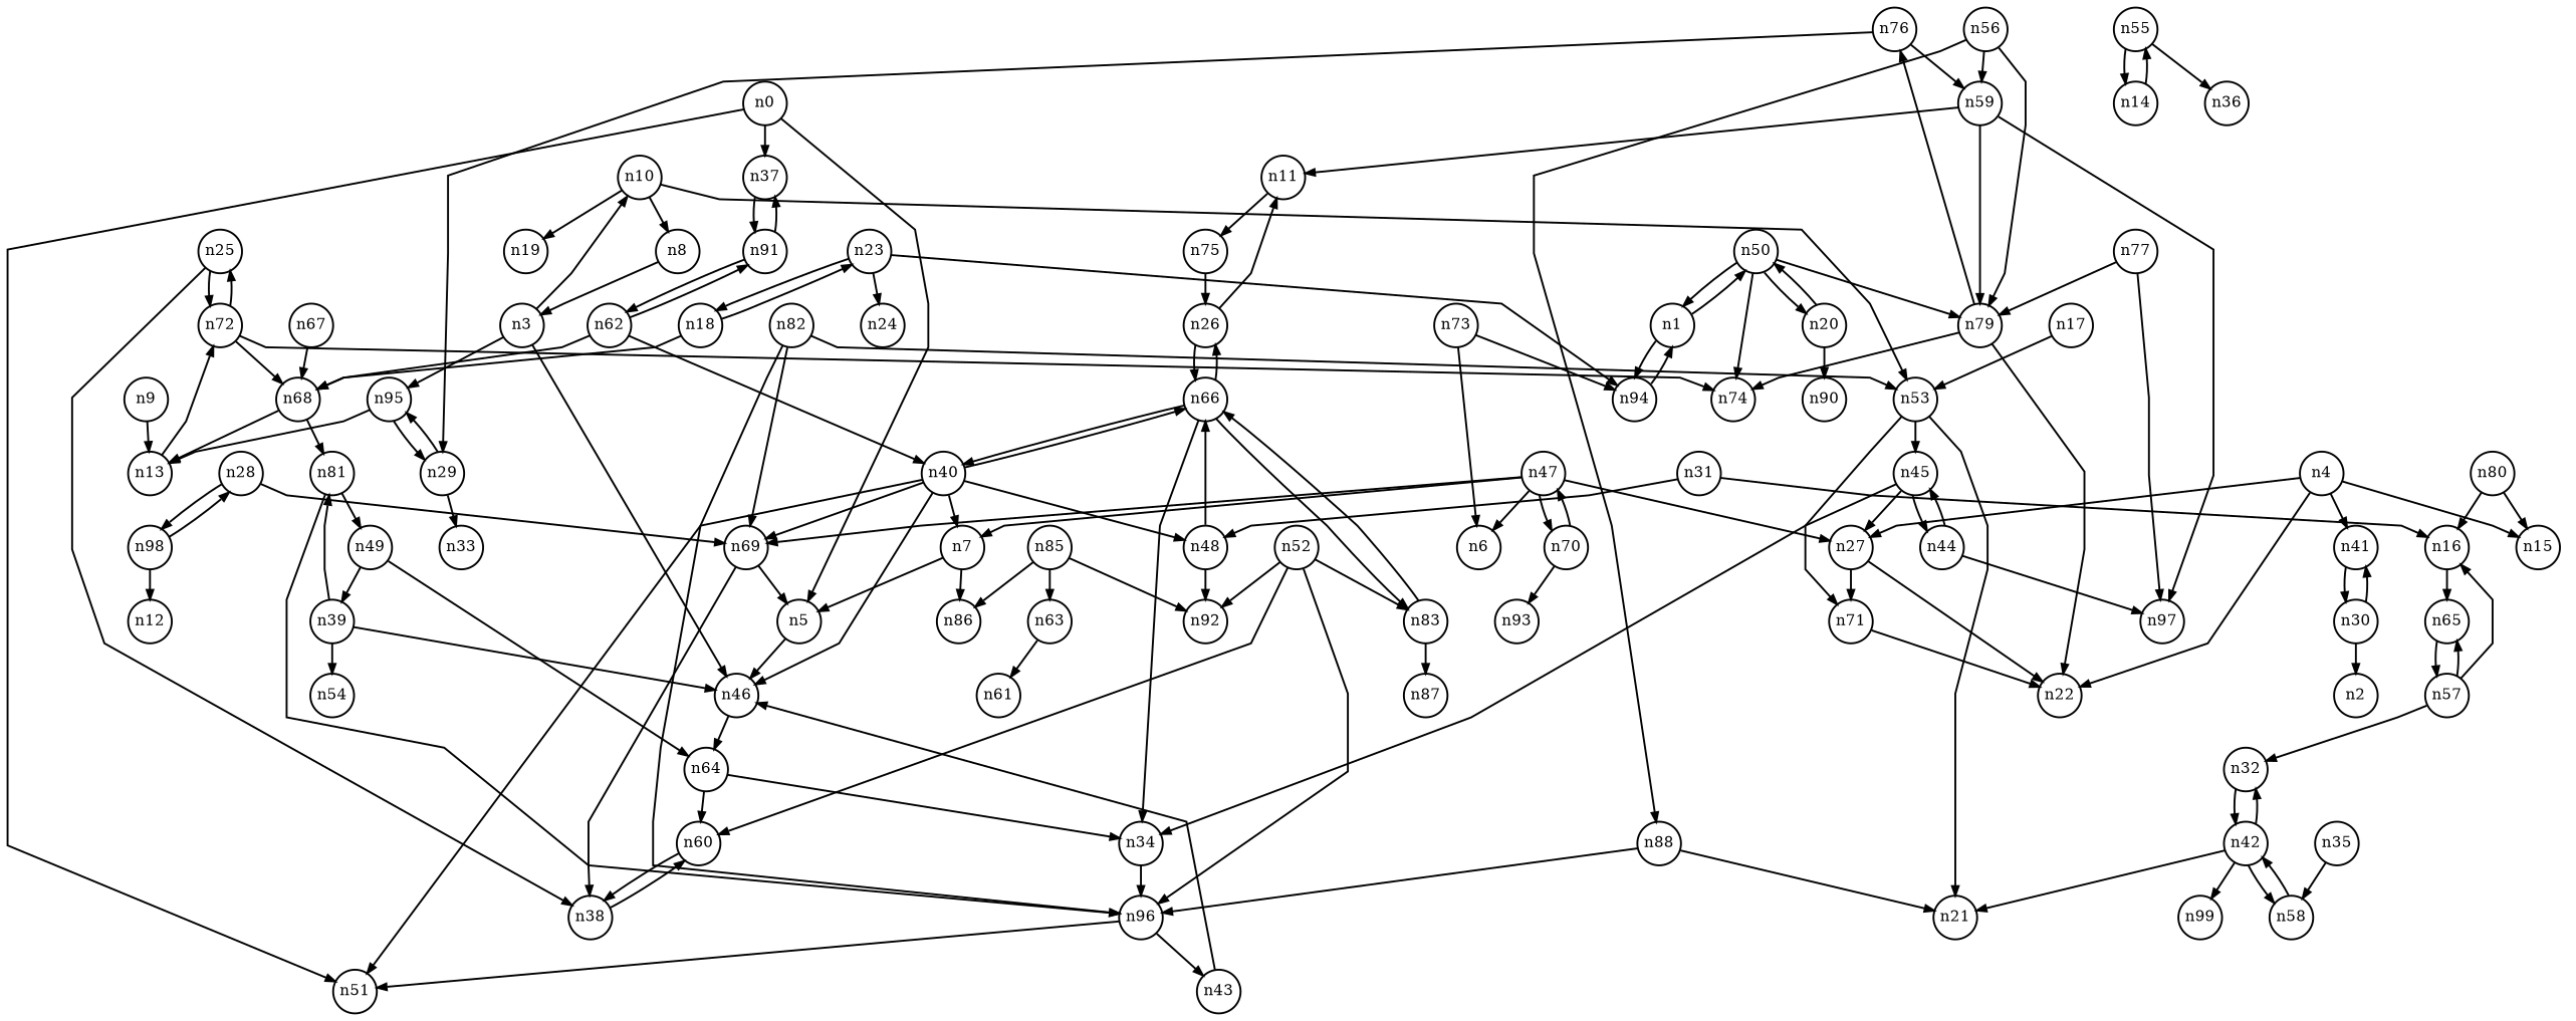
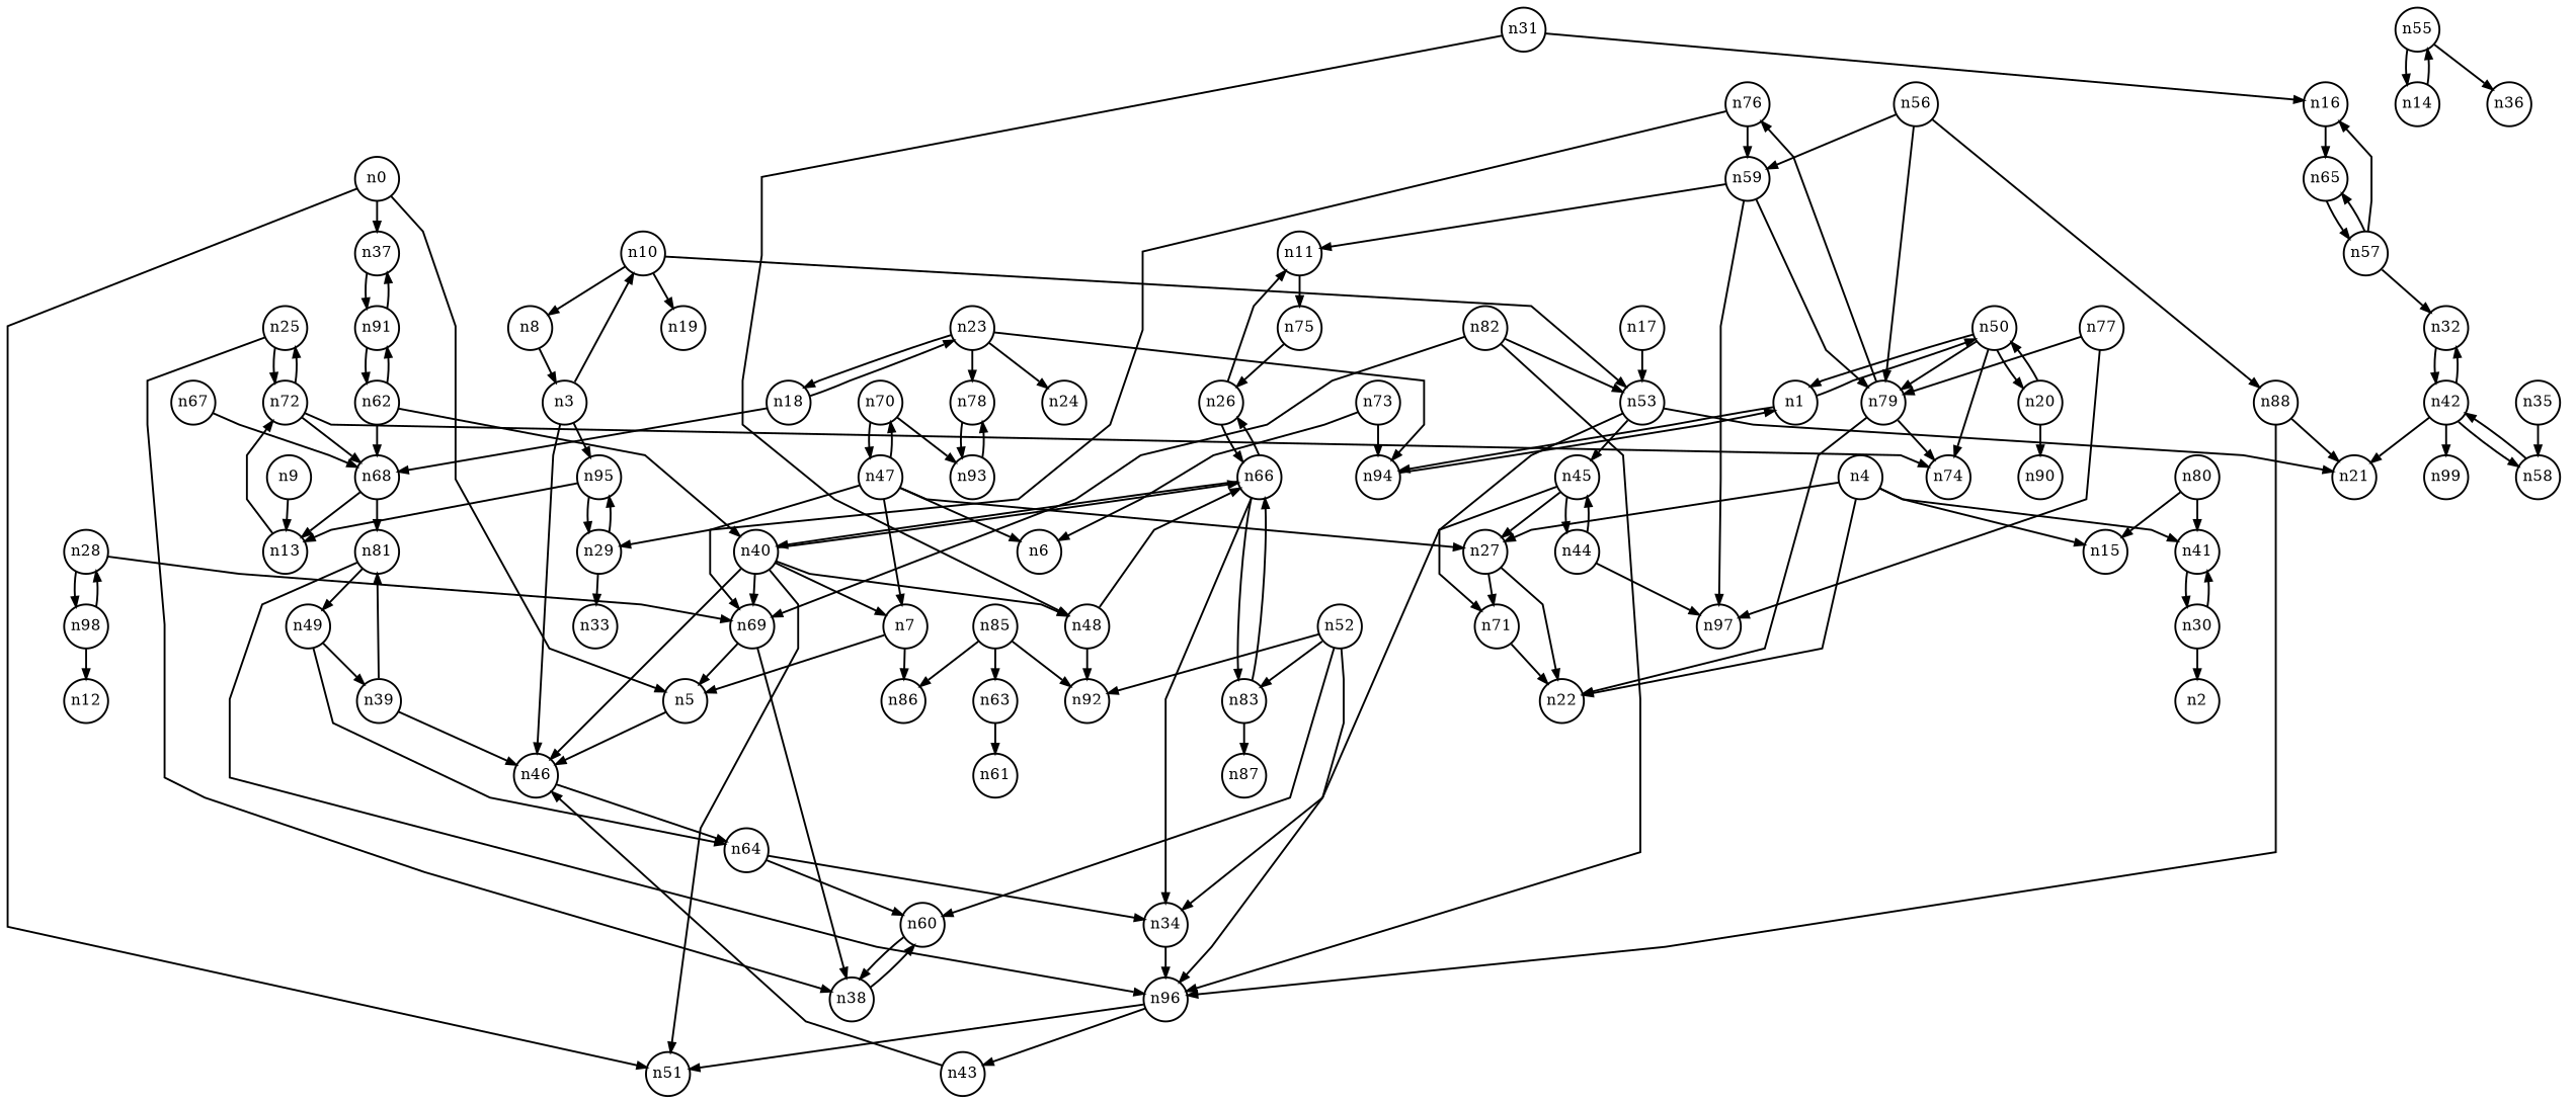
  digraph {
    fontsize=8
    nodesep=0.22
    nodesize=0.32
    ranksep=0.22
    splines=polyline
    node [fixedsize=shape fontsize=8 shape=circle]
    edge [arrowsize=0.5]
    n5 [width=0.32]
    n46 [width=0.32]
    n64 [width=0.32]
    n60 [width=0.32]
    n34 [width=0.32]
    n0 [width=0.32]
    n37 [width=0.32]
    n51 [width=0.32]
    n91 [width=0.32]
    n62 [width=0.32]
    n68 [width=0.32]
    n40 [width=0.32]
    n94 [width=0.32]
    n1 [width=0.32]
    n50 [width=0.32]
    n20 [width=0.32]
    n74 [width=0.32]
    n79 [width=0.32]
    n90 [width=0.32]
    n22 [width=0.32]
    n76 [width=0.32]
    n10 [width=0.32]
    n19 [width=0.32]
    n53 [width=0.32]
    n8 [width=0.32]
    n71 [width=0.32]
    n21 [width=0.32]
    n45 [width=0.32]
    n3 [width=0.32]
    n95 [width=0.32]
    n27 [width=0.32]
    n44 [width=0.32]
    n13 [width=0.32]
    n29 [width=0.32]
    n72 [width=0.32]
    n33 [width=0.32]
    n38 [width=0.32]
    n96 [width=0.32]
    n25 [width=0.32]
    n4 [width=0.32]
    n15 [width=0.32]
    n41 [width=0.32]
    n30 [width=0.32]
    n2 [width=0.32]
    n7 [width=0.32]
    n86 [width=0.32]
    n81 [width=0.32]
    n9 [width=0.32]
    n97 [width=0.32]
    n17 [width=0.32]
    n49 [width=0.32]
    n43 [width=0.32]
    n39 [width=0.32]
    n18 [width=0.32]
    n23 [width=0.32]
    n24 [width=0.32]
+   n78 [width=0.32]
    n55 [width=0.32]
    n14 [width=0.32]
    n36 [width=0.32]
    n93 [width=0.32]
    n88 [width=0.32]
    n11 [width=0.32]
    n75 [width=0.32]
    n26 [width=0.32]
    n66 [width=0.32]
    n83 [width=0.32]
    n69 [width=0.32]
    n48 [width=0.32]
    n87 [width=0.32]
    n28 [width=0.32]
    n98 [width=0.32]
    n12 [width=0.32]
    n16 [width=0.32]
    n65 [width=0.32]
    n57 [width=0.32]
    n32 [width=0.32]
    n31 [width=0.32]
    n92 [width=0.32]
    n58 [width=0.32]
    n42 [width=0.32]
    n99 [width=0.32]
    n35 [width=0.32]
-   n54 [width=0.32]
    n47 [width=0.32]
    n6 [width=0.32]
    n70 [width=0.32]
    n59 [width=0.32]
    n52 [width=0.32]
    n56 [width=0.32]
    n63 [width=0.32]
    n61 [width=0.32]
    n67 [width=0.32]
    n73 [width=0.32]
    n77 [width=0.32]
    n80 [width=0.32]
    n82 [width=0.32]
    n85 [width=0.32]
    n5 -> n46
    n46 -> n64
    n64 -> n60
    n64 -> n34
    n60 -> n38
    n34 -> n96
    n0 -> n5
    n0 -> n37
    n0 -> n51
    n37 -> n91
    n91 -> n37
    n91 -> n62
    n62 -> n91
    n62 -> n68
    n62 -> n40
    n68 -> n13
    n68 -> n81
    n40 -> n46
    n40 -> n51
    n40 -> n7
    n40 -> n66
    n40 -> n69
    n40 -> n48
    n94 -> n1
    n1 -> n94
    n1 -> n50
    n50 -> n1
    n50 -> n20
    n50 -> n74
    n50 -> n79
    n20 -> n50
    n20 -> n90
    n79 -> n74
    n79 -> n22
    n79 -> n76
    n76 -> n29
    n76 -> n59
    n10 -> n19
    n10 -> n53
    n10 -> n8
    n53 -> n71
    n53 -> n21
    n53 -> n45
    n8 -> n3
    n71 -> n22
    n45 -> n34
    n45 -> n27
    n45 -> n44
    n3 -> n46
    n3 -> n10
    n3 -> n95
    n95 -> n13
    n95 -> n29
    n27 -> n22
    n27 -> n71
    n44 -> n45
    n44 -> n97
    n13 -> n72
    n29 -> n95
    n29 -> n33
    n72 -> n68
    n72 -> n74
    n72 -> n25
    n38 -> n60
    n96 -> n51
    n96 -> n43
    n25 -> n72
    n25 -> n38
    n4 -> n22
    n4 -> n27
    n4 -> n15
    n4 -> n41
    n41 -> n30
    n30 -> n41
    n30 -> n2
    n7 -> n5
    n7 -> n86
    n81 -> n96
    n81 -> n49
    n9 -> n13
    n17 -> n53
    n49 -> n64
    n49 -> n39
    n43 -> n46
    n39 -> n46
    n39 -> n81
-   n39 -> n54
    n18 -> n68
    n18 -> n23
    n23 -> n94
    n23 -> n18
    n23 -> n24
+   n23 -> n78
+   n78 -> n93
    n55 -> n14
    n55 -> n36
    n14 -> n55
+   n93 -> n78
    n88 -> n21
    n88 -> n96
    n11 -> n75
    n75 -> n26
    n26 -> n11
    n26 -> n66
    n66 -> n34
    n66 -> n40
    n66 -> n26
    n66 -> n83
    n83 -> n66
    n83 -> n87
    n69 -> n5
    n69 -> n38
    n48 -> n66
    n48 -> n92
    n28 -> n69
    n28 -> n98
    n98 -> n28
    n98 -> n12
    n16 -> n65
    n65 -> n57
    n57 -> n16
    n57 -> n65
    n57 -> n32
    n32 -> n42
    n31 -> n48
    n31 -> n16
    n58 -> n42
    n42 -> n21
    n42 -> n32
    n42 -> n58
    n42 -> n99
    n35 -> n58
    n47 -> n27
    n47 -> n7
    n47 -> n69
    n47 -> n6
    n47 -> n70
    n70 -> n93
    n70 -> n47
    n59 -> n79
    n59 -> n97
    n59 -> n11
    n52 -> n60
    n52 -> n96
    n52 -> n83
    n52 -> n92
    n56 -> n79
    n56 -> n88
    n56 -> n59
    n63 -> n61
    n67 -> n68
    n73 -> n94
    n73 -> n6
    n77 -> n79
    n77 -> n97
    n80 -> n15
-   n80 -> n16
+   n80 -> n41
    n82 -> n53
    n82 -> n96
    n82 -> n69
    n85 -> n86
    n85 -> n92
    n85 -> n63
  }
